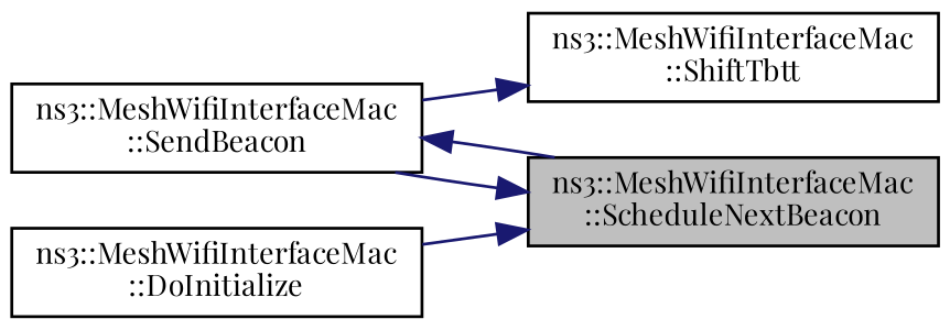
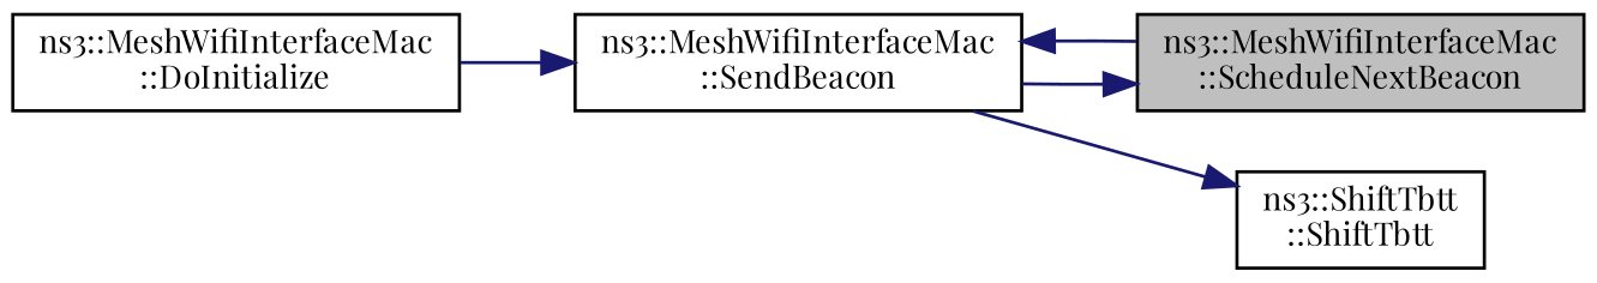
  digraph {
    fontname="Playfair Display"
    rankdir=RL
    node [color=black fillcolor=white fontname="Playfair Display" fontsize=10 shape=record style=filled]
    edge [color=midnightblue dir=back fontname="Playfair Display" fontsize=10 labelfontname=Helvetica labelfontsize=10 style=solid]
    n1 [fillcolor=grey75 fontcolor=black height=0.2 label="ns3::MeshWifiInterfaceMac\l::ScheduleNextBeacon" width=0.4]
    n2 [height=0.2 label="ns3::MeshWifiInterfaceMac\l::SendBeacon" width=0.4]
    n3 [height=0.2 label="ns3::MeshWifiInterfaceMac\l::DoInitialize" width=0.4]
-   n4 [height=0.2 label="ns3::MeshWifiInterfaceMac\l::ShiftTbtt" width=0.4]
+   n4 [height=0.2 label="ns3::ShiftTbtt\l::ShiftTbtt" width=0.4]
    n1 -> n2
    n2 -> n1
-   n1 -> n3
+   n2 -> n3
    n4 -> n2
  }
